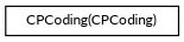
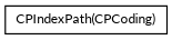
  digraph {
    rankdir=LR
    fontname=Lato
-   n1 [color=black fillcolor=white fontname=Lato fontsize=10 height=0.2 label="CPCoding(CPCoding)" shape=record style=filled width=0.4]
+   n1 [color=black fillcolor=white fontname=Lato fontsize=10 height=0.2 label="CPIndexPath(CPCoding)" shape=record style=filled width=0.4]
  }
